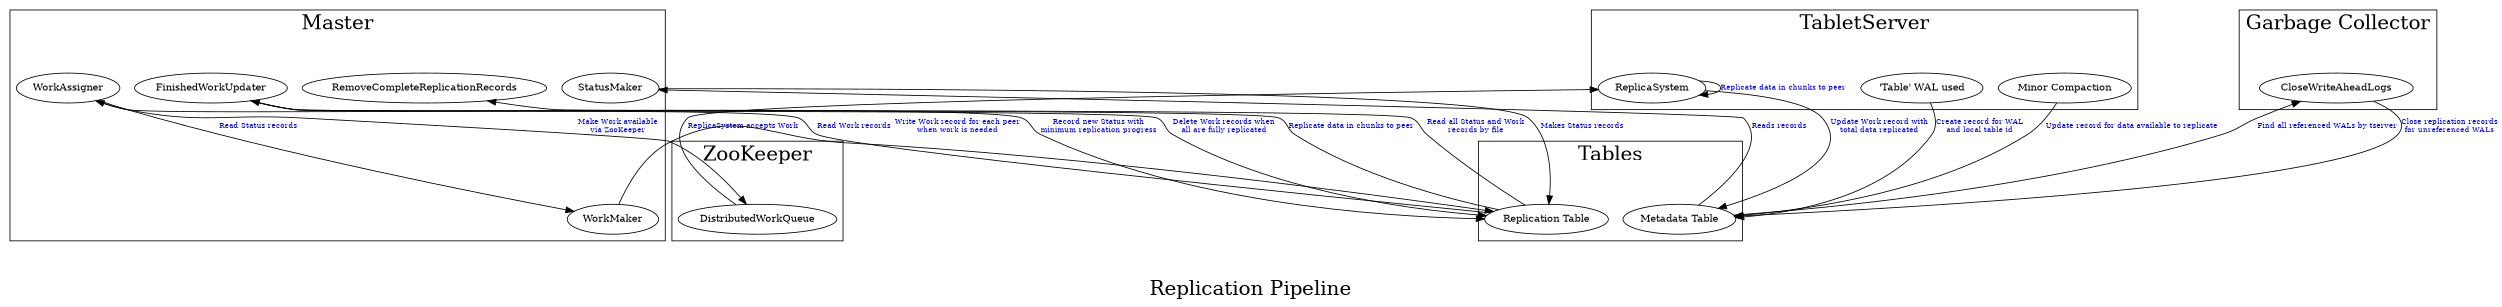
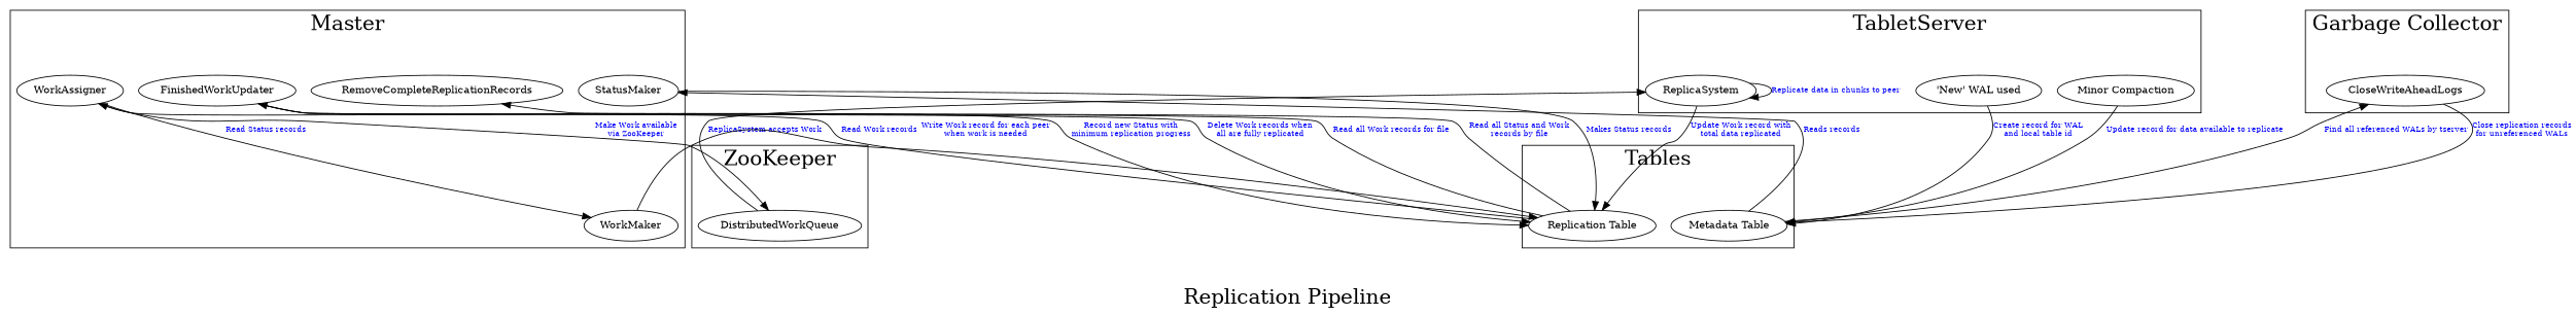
  digraph {
    fontname="DejaVu Serif"
    fontsize=24
    label="Replication Pipeline"
    node [fontname="DejaVu Serif" fontsize=12]
    edge [fontcolor=blue fontname="DejaVu Serif" fontsize=9]
    n1 [label="Metadata Table"]
    n2 [label="Replication Table"]
    n3 [label=DistributedWorkQueue]
    n4 [label=ReplicaSystem]
-   n5 [label="'Table' WAL used"]
+   n5 [label="'New' WAL used"]
    n6 [label="Minor Compaction"]
    n7 [label=StatusMaker]
    n8 [label=WorkMaker]
    n9 [label=FinishedWorkUpdater]
    n10 [label=WorkAssigner]
    n11 [label=RemoveCompleteReplicationRecords]
    n12 [label=CloseWriteAheadLogs]
    subgraph cluster_1 {
      label=Tables
      n1
      n2
    }
    subgraph cluster_2 {
      label=ZooKeeper
      n3
    }
    subgraph cluster_3 {
      label=TabletServer
      n4
      n5
      n6
    }
    subgraph cluster_4 {
      label=Master
      n7
      n8
      n9
      n10
      n11
    }
    subgraph cluster_5 {
      label="Garbage Collector"
      n12
    }
    n1 -> n7 [label="Reads records"]
    n1 -> n12 [label="Find all referenced WALs by tserver"]
-   n2 -> n9 [label="Replicate data in chunks to peer"]
+   n2 -> n9 [label="Read all Work records for file"]
    n2 -> n10 [label="Read Work records"]
    n2 -> n11 [label="Read all Status and Work\nrecords by file"]
    n3 -> n4 [label="ReplicaSystem accepts Work"]
-   n4 -> n1 [label="Update Work record with\ntotal data replicated"]
+   n4 -> n2 [label="Update Work record with\ntotal data replicated"]
    n4 -> n4 [label="Replicate data in chunks to peer"]
    n5 -> n1 [label="Create record for WAL\nand local table id"]
    n6 -> n1 [label="Update record for data available to replicate"]
    n7 -> n2 [label="Makes Status records"]
    n8 -> n2 [label="Write Work record for each peer\nwhen work is needed"]
    n9 -> n2 [label="Record new Status with\nminimum replication progress"]
    n9 -> n2 [label="Delete Work records when\nall are fully replicated"]
    n10 -> n3 [label="Make Work available\nvia ZooKeeper"]
    n10 -> n8 [label="Read Status records"]
    n12 -> n1 [label="Close replication records\nfor unreferenced WALs"]
  }
